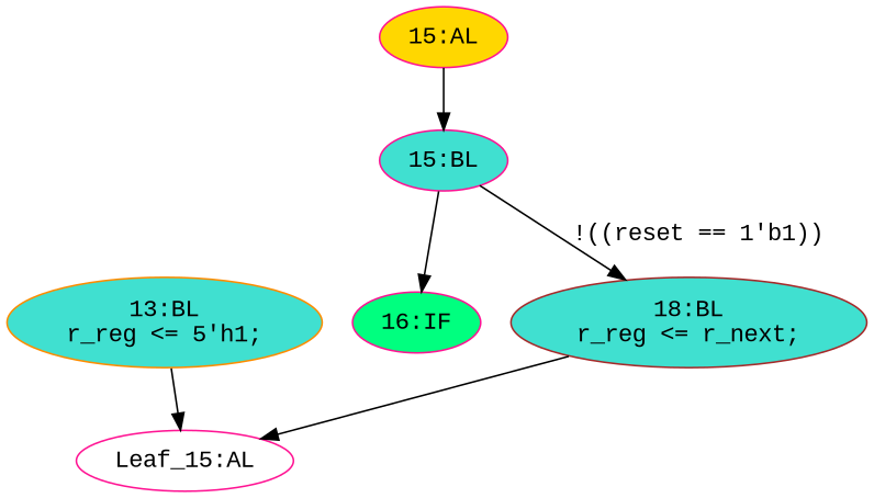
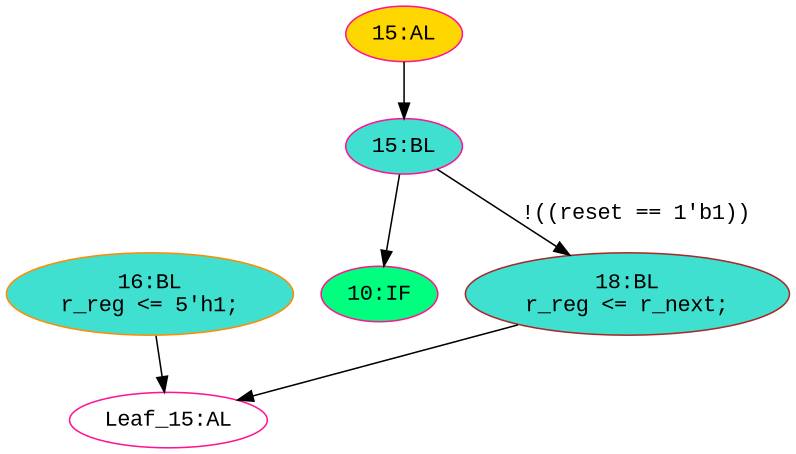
  strict digraph {
    fontname="Liberation Mono"
    node [color=deeppink fillcolor=turquoise fontname="Liberation Mono" statements="[]" style=filled typ=Block]
    edge [cond="[]" fontname="Liberation Mono" lineno=None]
-   n1 [ast="<pyverilog.vparser.ast.IfStatement object at 0x7f32e705d190>" fillcolor=springgreen label="16:IF" typ=IfStatement]
+   n1 [ast="<pyverilog.vparser.ast.IfStatement object at 0x7f32e705d190>" fillcolor=springgreen label="10:IF" typ=IfStatement]
    n2 [ast="<pyverilog.vparser.ast.Block object at 0x7f32e705db10>" color=brown label="18:BL\nr_reg <= r_next;" statements="[<pyverilog.vparser.ast.NonblockingSubstitution object at 0x7f32e705dd50>]"]
    n3 [def_var="['r_reg']" label="Leaf_15:AL" fillcolor="" statements="" style="" typ=""]
-   n4 [ast="<pyverilog.vparser.ast.Block object at 0x7f32e705d950>" color=darkorange label="13:BL\nr_reg <= 5'h1;" statements="[<pyverilog.vparser.ast.NonblockingSubstitution object at 0x7f32e705d310>]"]
+   n4 [ast="<pyverilog.vparser.ast.Block object at 0x7f32e705d950>" color=darkorange label="16:BL\nr_reg <= 5'h1;" statements="[<pyverilog.vparser.ast.NonblockingSubstitution object at 0x7f32e705d310>]"]
    n5 [ast="<pyverilog.vparser.ast.Always object at 0x7f32e6934110>" clk_sens=True fillcolor=gold label="15:AL" sens="['clk', 'reset']" typ=Always use_var="['reset', 'r_next']"]
    n6 [ast="<pyverilog.vparser.ast.Block object at 0x7f32e6934290>" label="15:BL"]
    n2 -> n3
    n4 -> n3
    n5 -> n6
    n6 -> n1
    n6 -> n2 [cond="['reset']" label="!((reset == 1'b1))" lineno=16]
  }
